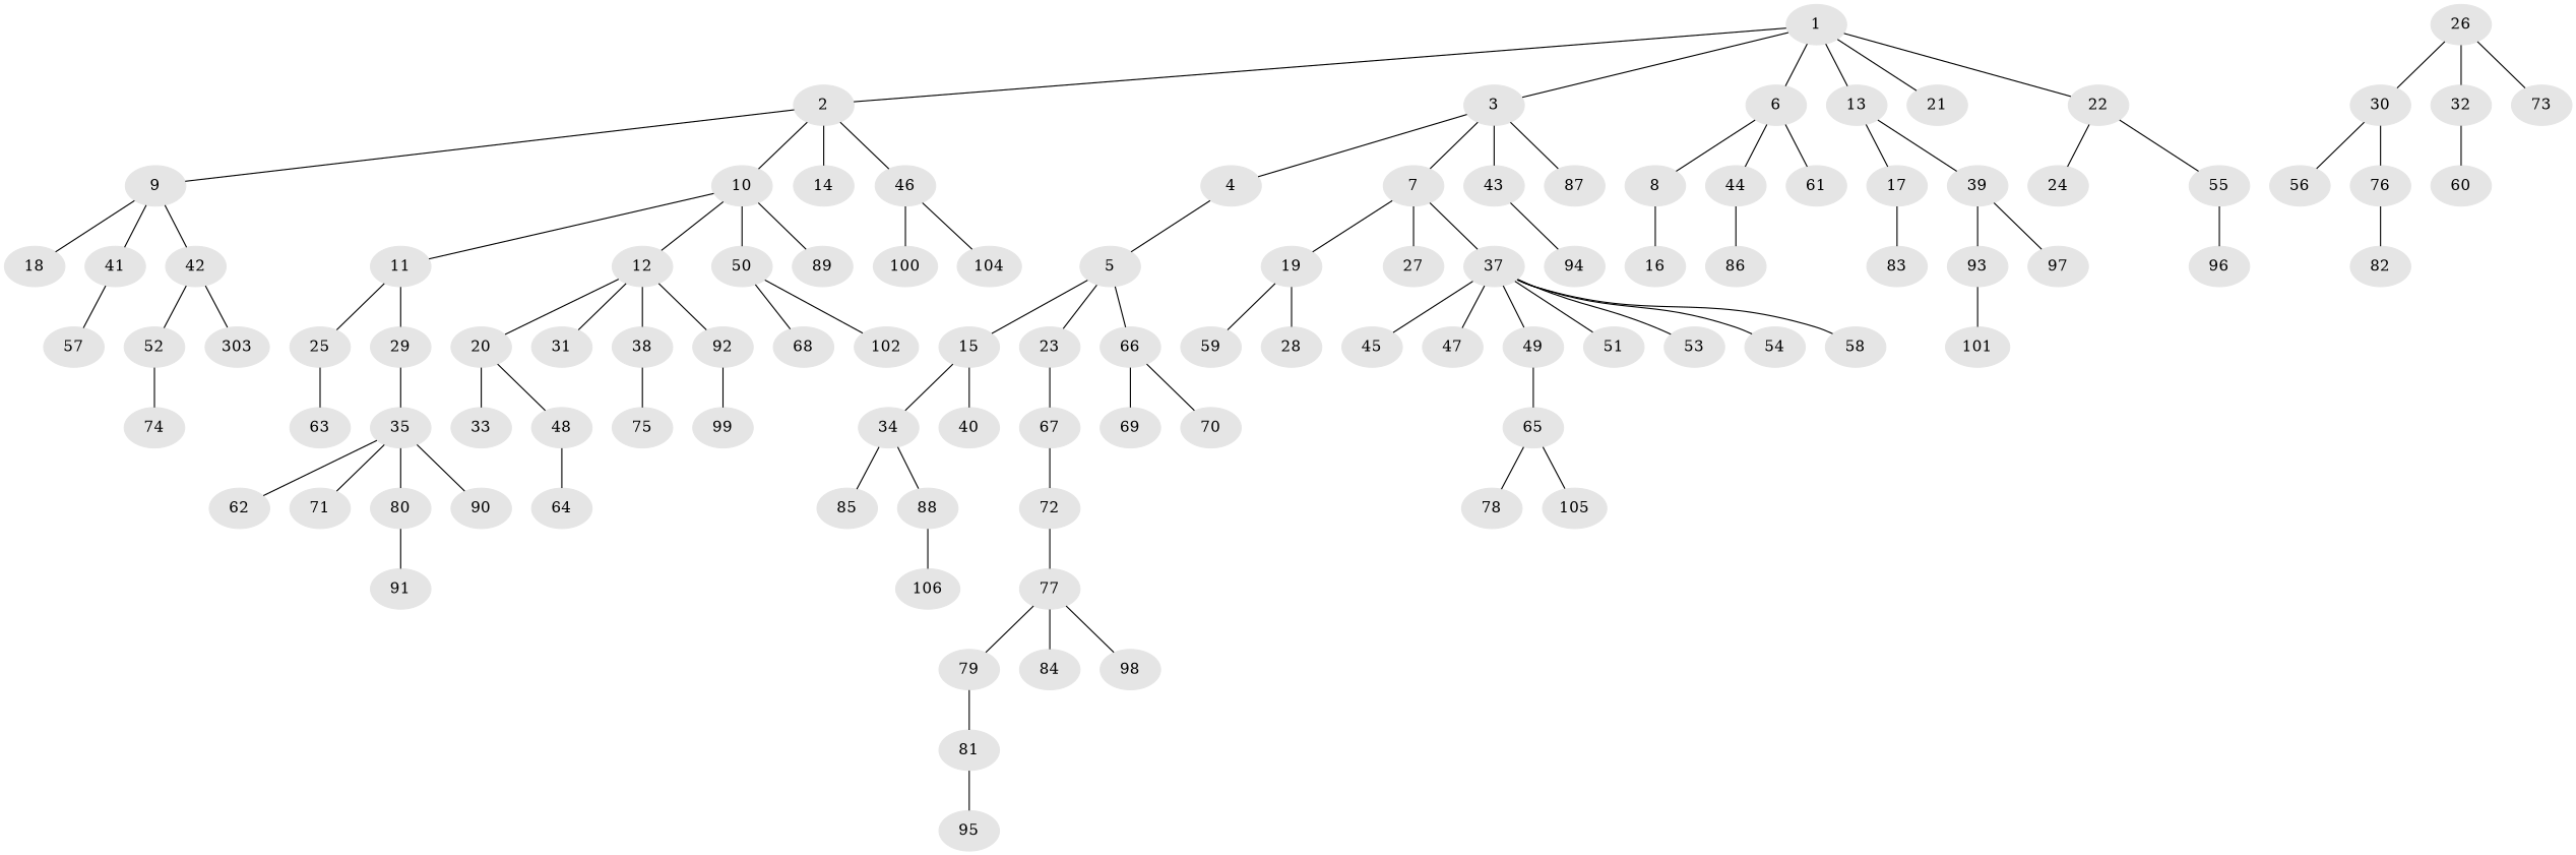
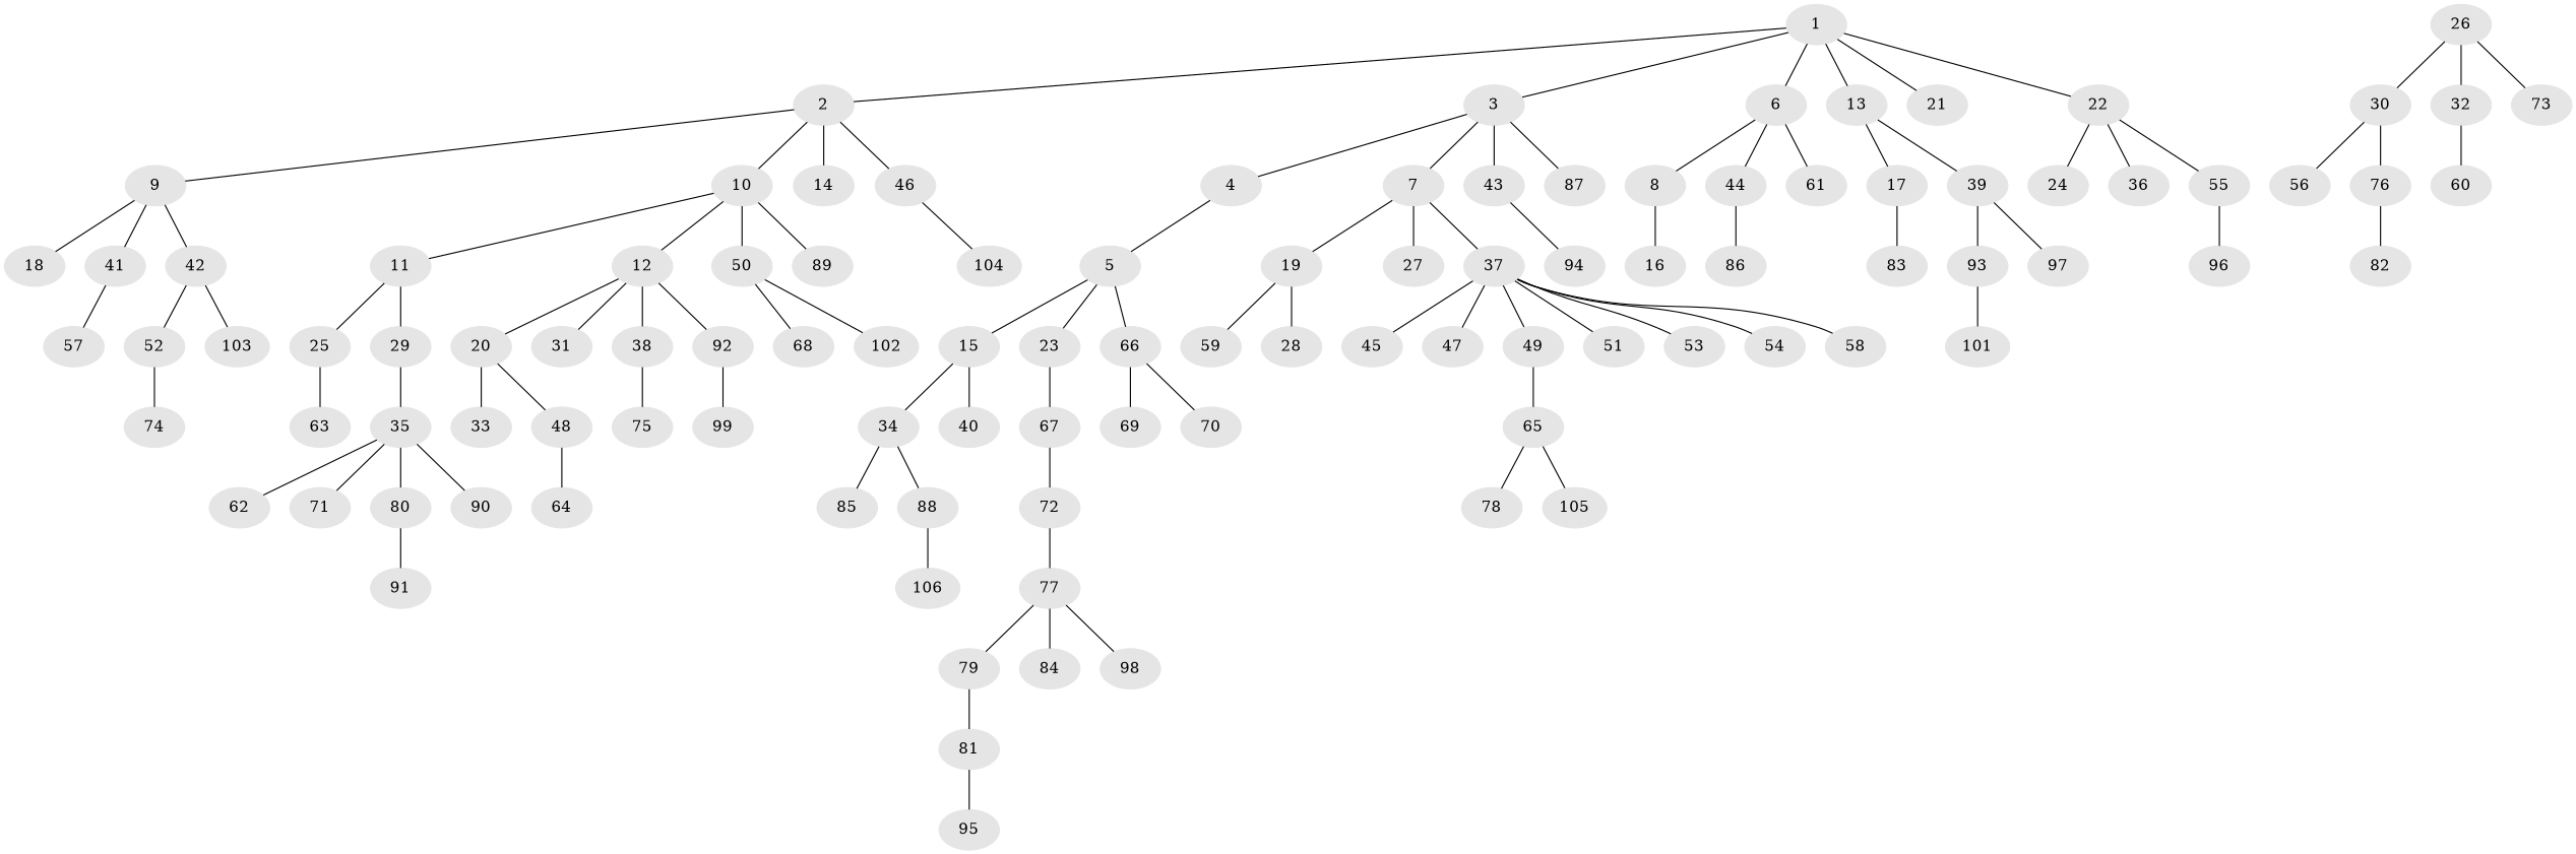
  graph {
    node [color=gray90 style=filled]
    1
    2
    3
    6
    13
    21
    22
    9
    10
    14
    46
    4
    7
    43
    87
    8
    44
    61
    17
    39
    24
+   36
    55
    18
    41
    42
    11
    12
    50
    89
-   100
    104
    5
    19
    27
    37
    94
    15
    23
    66
    34
    40
    67
    69
    70
    16
    86
    59
    28
    45
    47
    49
    51
    53
    54
    58
    26
    30
    32
    73
    57
    52
-   103 [label=303]
+   103
    25
    29
    20
    31
    38
    92
    68
    102
    63
    35
    33
    48
    75
    99
    83
    93
    97
    85
    88
    64
    96
    72
    56
    76
    60
    62
    71
    80
    90
    82
    106
    91
    65
    101
    74
    78
    105
    77
    79
    84
    98
    81
    95
    1 -- 2
    1 -- 3
    1 -- 6
    1 -- 13
    1 -- 21
    1 -- 22
    2 -- 9
    2 -- 10
    2 -- 14
    2 -- 46
    3 -- 4
    3 -- 7
    3 -- 43
    3 -- 87
    6 -- 8
    6 -- 44
    6 -- 61
    13 -- 17
    13 -- 39
    22 -- 24
+   22 -- 36
    22 -- 55
    9 -- 18
    9 -- 41
    9 -- 42
    10 -- 11
    10 -- 12
    10 -- 50
    10 -- 89
-   46 -- 100
    46 -- 104
    4 -- 5
    7 -- 19
    7 -- 27
    7 -- 37
    43 -- 94
    8 -- 16
    44 -- 86
    17 -- 83
    39 -- 93
    39 -- 97
    55 -- 96
    41 -- 57
    42 -- 52
    42 -- 103
    11 -- 25
    11 -- 29
    12 -- 20
    12 -- 31
    12 -- 38
    12 -- 92
    50 -- 68
    50 -- 102
    5 -- 15
    5 -- 23
    5 -- 66
    19 -- 59
    19 -- 28
    37 -- 45
    37 -- 47
    37 -- 49
    37 -- 51
    37 -- 53
    37 -- 54
    37 -- 58
    15 -- 34
    15 -- 40
    23 -- 67
    66 -- 69
    66 -- 70
    34 -- 85
    34 -- 88
    67 -- 72
    49 -- 65
    26 -- 30
    26 -- 32
    26 -- 73
    30 -- 56
    30 -- 76
    32 -- 60
    52 -- 74
    25 -- 63
    29 -- 35
    20 -- 33
    20 -- 48
    38 -- 75
    92 -- 99
    35 -- 62
    35 -- 71
    35 -- 80
    35 -- 90
    48 -- 64
    93 -- 101
    88 -- 106
    72 -- 77
    76 -- 82
    80 -- 91
    65 -- 78
    65 -- 105
    77 -- 79
    77 -- 84
    77 -- 98
    79 -- 81
    81 -- 95
  }
